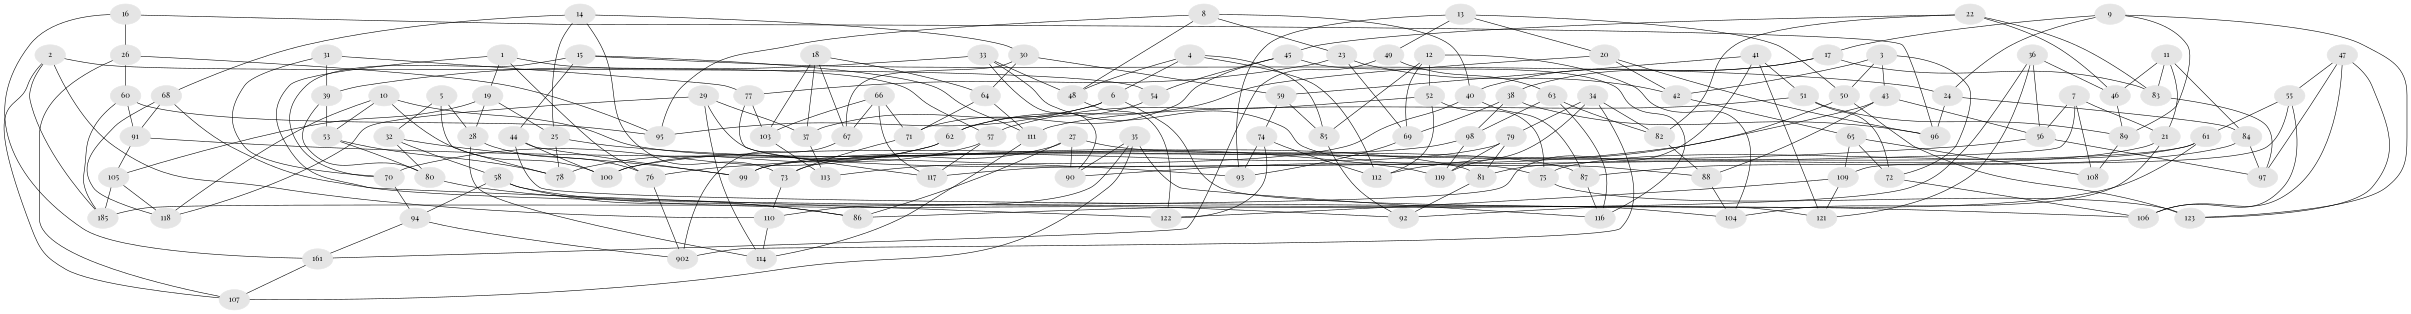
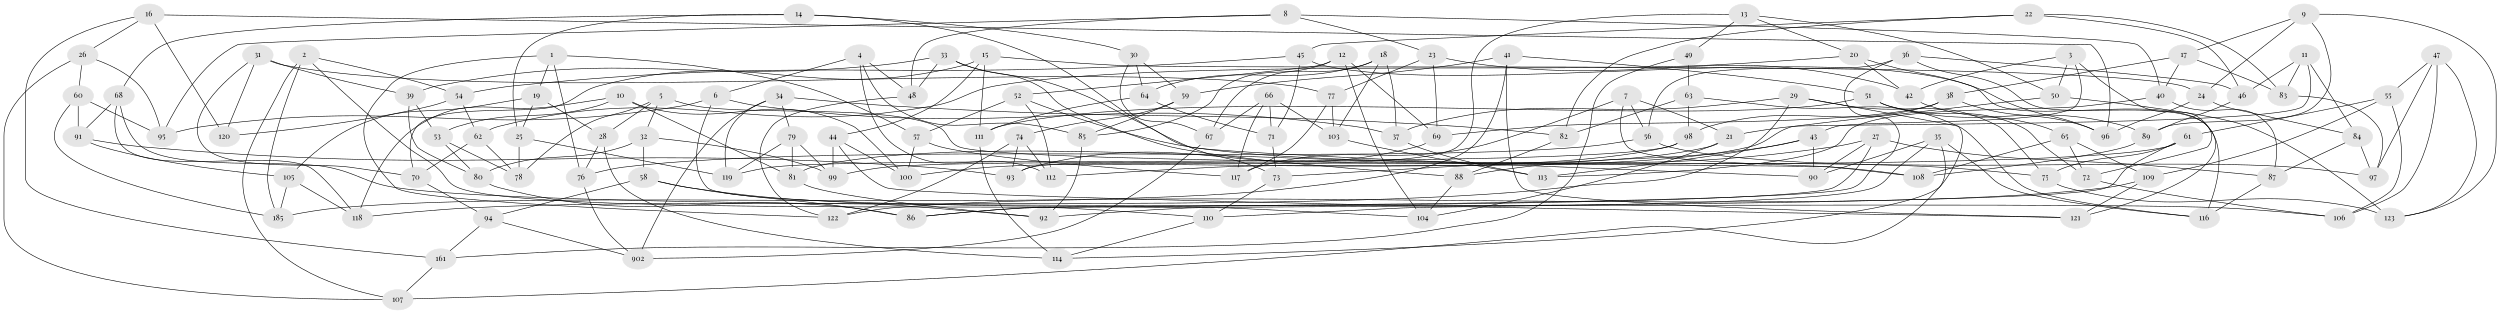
  graph {
    fontname="Playfair Display"
    node [color=gray90 fontname="Playfair Display" style=filled]
    edge [fontname="Playfair Display"]
    1
    19
    57
    76
    122
    28
    25
    105
    117
    100
    n11 [label=902]
    2
    54
    107
    110
    n16 [label=185]
+   120
    62
    114
    3
    42
    43
    50
    72
    65
    90
    88
    113
    112
    123
    106
    4
    6
    48
    85
    37
    95
    104
    92
    5
    32
    78
    108
    58
    80
    99
    7
    21
    56
    81
    97
    8
    23
    40
    69
    77
    87
    9
    17
    24
    89
    83
    38
    84
    96
    10
    53
    118
    11
    46
    12
    52
    75
    93
    13
    20
    49
    n78 [label=161]
    63
    14
    30
    68
    73
    119
    64
    67
    59
    91
    15
    44
    70
    111
    121
    94
    16
    26
    60
    98
    18
    103
    71
    22
    45
    82
    116
    27
    86
    29
    74
    31
    39
    33
    34
    79
    35
    36
    41
    51
    109
    47
    55
    61
    66
    1 -- 19
    1 -- 57
    1 -- 76
    1 -- 122
    19 -- 28
    19 -- 25
    19 -- 105
    57 -- 117
    57 -- 100
    76 -- n11
    28 -- 76
    28 -- 114
    25 -- 78
    25 -- 119
    105 -- n16
    105 -- 118
    2 -- 54
    2 -- 107
    2 -- 110
    2 -- n16
+   54 -- 120
    54 -- 62
    110 -- 114
    62 -- 78
    62 -- 70
    3 -- 42
    3 -- 43
    3 -- 50
    3 -- 72
    42 -- 65
    43 -- 90
    43 -- 88
-   43 -- 56
+   43 -- 113
    50 -- 112
    50 -- 123
    72 -- 106
    65 -- 72
    65 -- 108
    65 -- 109
    88 -- 104
    4 -- 112
    4 -- 6
    4 -- 48
    4 -- 85
    6 -- 37
    6 -- 95
    6 -- 104
    48 -- 122
    85 -- 92
    37 -- 113
    5 -- 28
    5 -- 32
    5 -- 78
+   5 -- 108
    32 -- 58
    32 -- 80
    32 -- 99
    58 -- 92
    58 -- 94
    58 -- 86
    80 -- 86
    7 -- 117
    7 -- 108
    7 -- 21
    7 -- 56
    21 -- 104
    21 -- 81
    56 -- 76
    56 -- 97
    81 -- 92
    8 -- 48
    8 -- 95
    8 -- 23
    8 -- 40
    23 -- 42
    23 -- 69
    23 -- 77
    40 -- 113
    40 -- 87
    69 -- 93
    77 -- 117
    77 -- 103
    87 -- 116
    9 -- 123
    9 -- 17
    9 -- 24
    9 -- 89
    17 -- 40
    17 -- 83
    17 -- 38
    24 -- 84
    24 -- 96
    89 -- 108
    83 -- 97
    38 -- 69
    38 -- 96
    38 -- 98
    84 -- 97
    84 -- 87
    10 -- 100
    10 -- 81
    10 -- 53
    10 -- 118
    53 -- 78
    53 -- 80
    11 -- 21
    11 -- 83
    11 -- 84
    11 -- 46
    46 -- 89
    12 -- 85
    12 -- 104
    12 -- 69
    12 -- 52
    52 -- 57
    52 -- 112
    52 -- 75
    75 -- 123
    13 -- 50
    13 -- 93
    13 -- 20
    13 -- 49
    20 -- 62
    20 -- 42
    20 -- 96
    49 -- n78
    49 -- 63
    n78 -- 107
    63 -- 98
    63 -- 82
    63 -- 116
    14 -- 25
    14 -- 30
    14 -- 68
    14 -- 73
    30 -- 64
    30 -- 67
    30 -- 59
    68 -- 106
    68 -- 118
    68 -- 91
    73 -- 110
    64 -- 111
    64 -- 71
    67 -- n11
    59 -- 85
    59 -- 74
    91 -- 105
    91 -- 93
    15 -- 24
    15 -- 44
    15 -- 70
    15 -- 111
    44 -- 100
    44 -- 99
    44 -- 121
    70 -- 94
    111 -- 114
    94 -- n11
    94 -- n78
+   16 -- 120
    16 -- 96
    16 -- n78
    16 -- 26
    26 -- 107
    26 -- 95
    26 -- 60
    60 -- n16
    60 -- 95
    60 -- 91
    98 -- 100
    98 -- 119
    18 -- 37
    18 -- 64
    18 -- 67
    18 -- 103
    103 -- 113
    71 -- 73
    22 -- 83
    22 -- 46
    22 -- 45
    22 -- 82
    45 -- 54
    45 -- 71
    45 -- 116
    82 -- 88
    27 -- 90
    27 -- 87
    27 -- 73
    27 -- 86
    29 -- 114
    29 -- 37
    29 -- 118
    29 -- 75
    74 -- 122
    74 -- 112
    74 -- 93
+   31 -- 120
    31 -- 77
    31 -- 70
    31 -- 39
    39 -- 80
    39 -- 53
    33 -- 90
    33 -- 88
    33 -- 48
    33 -- 39
    34 -- n11
    34 -- 119
    34 -- 82
    34 -- 79
    79 -- 99
    79 -- 81
    79 -- 119
    35 -- 107
    35 -- 110
    35 -- 90
    35 -- 116
    36 -- 56
    36 -- 46
    36 -- 121
    36 -- 86
    41 -- n16
    41 -- 59
    41 -- 121
    41 -- 51
    51 -- 72
    51 -- 89
    51 -- 111
    109 -- 122
    109 -- 121
    47 -- 123
    47 -- 106
    47 -- 97
    47 -- 55
    55 -- 106
    55 -- 109
    55 -- 61
    61 -- 92
    61 -- 99
    61 -- 75
    66 -- 117
    66 -- 67
    66 -- 103
    66 -- 71
  }
